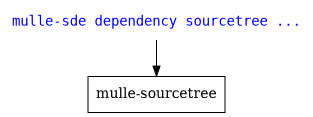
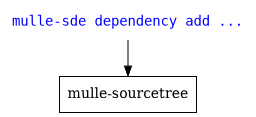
  digraph {
    rankdir=TD
-   n1 [fontcolor=blue fontname=monospace label="mulle-sde dependency sourcetree ..." shape=none]
+   n1 [fontcolor=blue fontname=monospace label="mulle-sde dependency add ..." shape=none]
    "mulle-sourcetree" [shape=record]
    n1 -> "mulle-sourcetree"
  }
